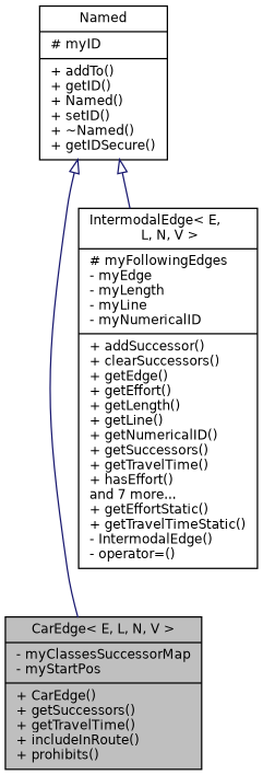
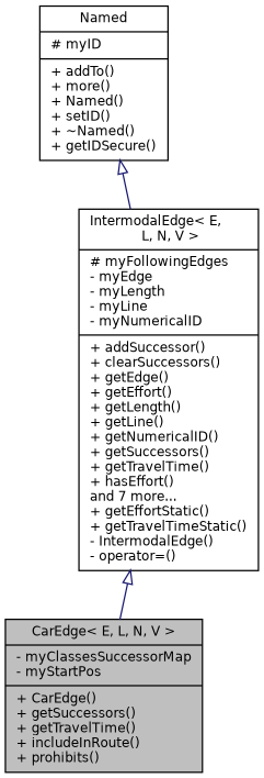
  digraph {
    node [color=black fillcolor=white fontname=Helvetica fontsize=10 shape=record style=filled]
    edge [arrowtail=onormal color=midnightblue dir=back fontname=Helvetica fontsize=10 labelfontname=Helvetica labelfontsize=10 style=solid]
    n1 [fillcolor=grey75 fontcolor=black height=0.2 label="{CarEdge\< E, L, N, V \>\n|- myClassesSuccessorMap\l- myStartPos\l|+ CarEdge()\l+ getSuccessors()\l+ getTravelTime()\l+ includeInRoute()\l+ prohibits()\l}" width=0.4]
    n2 [height=0.2 label="{IntermodalEdge\< E,\l L, N, V \>\n|# myFollowingEdges\l- myEdge\l- myLength\l- myLine\l- myNumericalID\l|+ addSuccessor()\l+ clearSuccessors()\l+ getEdge()\l+ getEffort()\l+ getLength()\l+ getLine()\l+ getNumericalID()\l+ getSuccessors()\l+ getTravelTime()\l+ hasEffort()\land 7 more...\l+ getEffortStatic()\l+ getTravelTimeStatic()\l- IntermodalEdge()\l- operator=()\l}" width=0.4]
-   n3 [height=0.2 label="{Named\n|# myID\l|+ addTo()\l+ getID()\l+ Named()\l+ setID()\l+ ~Named()\l+ getIDSecure()\l}" width=0.4]
-   n3 -> n1
+   n3 [height=0.2 label="{Named\n|# myID\l|+ addTo()\l+ more()\l+ Named()\l+ setID()\l+ ~Named()\l+ getIDSecure()\l}" width=0.4]
+   n2 -> n1
    n3 -> n2
  }
